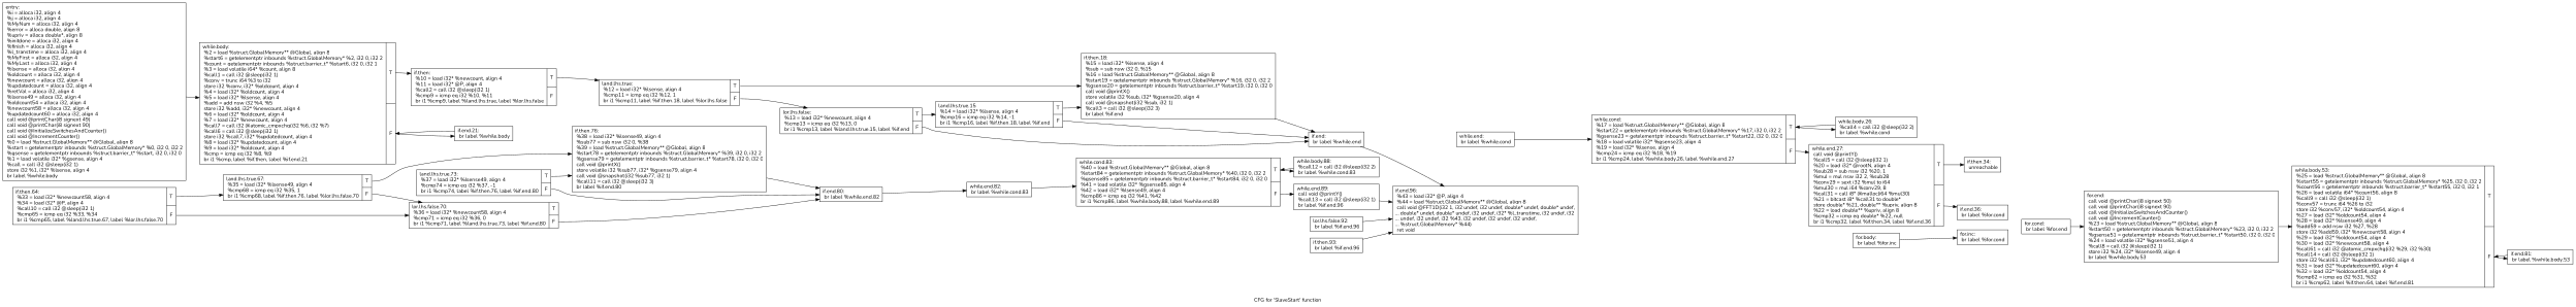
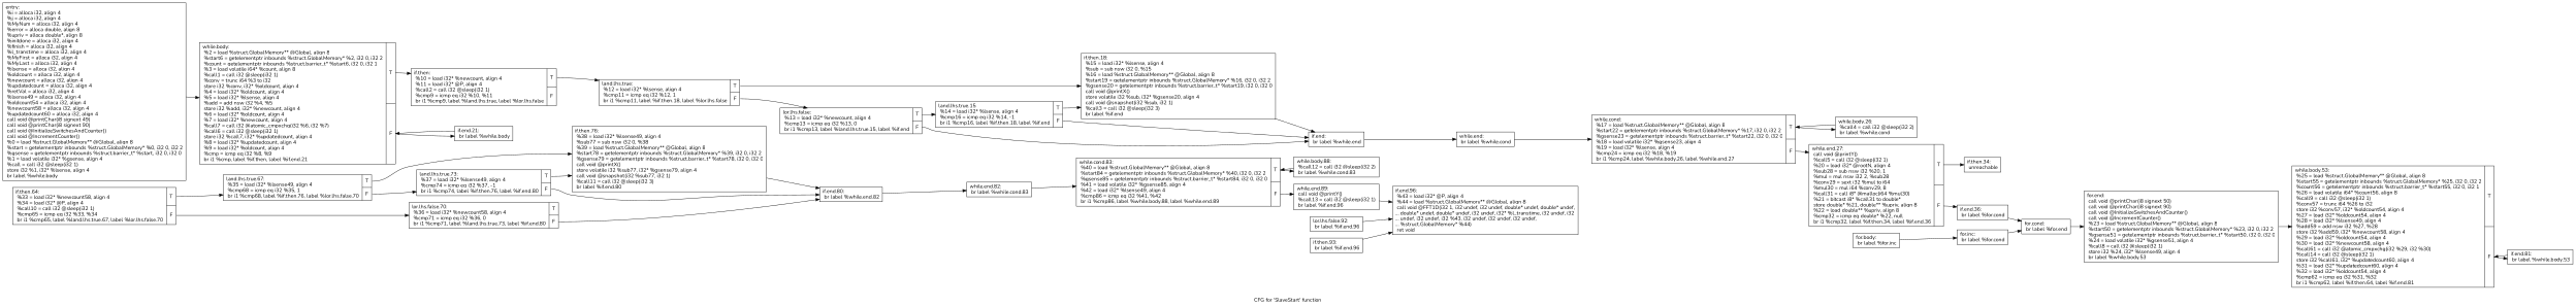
  digraph {
    fontname=Nunito
    label="CFG for 'SlaveStart' function"
    rankdir=LR
    node [fontname=Nunito shape=record]
    edge [fontname=Nunito]
    n1 [label="{entry:\l  %i = alloca i32, align 4\l  %j = alloca i32, align 4\l  %MyNum = alloca i32, align 4\l  %error = alloca double, align 8\l  %upriv = alloca double*, align 8\l  %initdone = alloca i32, align 4\l  %finish = alloca i32, align 4\l  %l_transtime = alloca i32, align 4\l  %MyFirst = alloca i32, align 4\l  %MyLast = alloca i32, align 4\l  %lsense = alloca i32, align 4\l  %oldcount = alloca i32, align 4\l  %newcount = alloca i32, align 4\l  %updatedcount = alloca i32, align 4\l  %retVal = alloca i32, align 4\l  %lsense49 = alloca i32, align 4\l  %oldcount54 = alloca i32, align 4\l  %newcount58 = alloca i32, align 4\l  %updatedcount60 = alloca i32, align 4\l  call void @printChar(i8 signext 49)\l  call void @printChar(i8 signext 90)\l  call void @InitializeSwitchesAndCounter()\l  call void @IncrementCounter()\l  %0 = load %struct.GlobalMemory** @Global, align 8\l  %start = getelementptr inbounds %struct.GlobalMemory* %0, i32 0, i32 2\l  %gsense = getelementptr inbounds %struct.barrier_t* %start, i32 0, i32 0\l  %1 = load volatile i32* %gsense, align 4\l  %call = call i32 @sleep(i32 1)\l  store i32 %1, i32* %lsense, align 4\l  br label %while.body\l}"]
    n2 [label="{while.body:                                       \l  %2 = load %struct.GlobalMemory** @Global, align 8\l  %start6 = getelementptr inbounds %struct.GlobalMemory* %2, i32 0, i32 2\l  %count = getelementptr inbounds %struct.barrier_t* %start6, i32 0, i32 1\l  %3 = load volatile i64* %count, align 8\l  %call1 = call i32 @sleep(i32 1)\l  %conv = trunc i64 %3 to i32\l  store i32 %conv, i32* %oldcount, align 4\l  %4 = load i32* %oldcount, align 4\l  %5 = load i32* %lsense, align 4\l  %add = add nsw i32 %4, %5\l  store i32 %add, i32* %newcount, align 4\l  %6 = load i32* %oldcount, align 4\l  %7 = load i32* %newcount, align 4\l  %call7 = call i32 @atomic_cmpxchg(i32 %6, i32 %7)\l  %call6 = call i32 @sleep(i32 1)\l  store i32 %call7, i32* %updatedcount, align 4\l  %8 = load i32* %updatedcount, align 4\l  %9 = load i32* %oldcount, align 4\l  %cmp = icmp eq i32 %8, %9\l  br i1 %cmp, label %if.then, label %if.end.21\l|{<s0>T|<s1>F}}"]
    n3 [label="{if.then:                                          \l  %10 = load i32* %newcount, align 4\l  %11 = load i32* @P, align 4\l  %call2 = call i32 @sleep(i32 1)\l  %cmp9 = icmp eq i32 %10, %11\l  br i1 %cmp9, label %land.lhs.true, label %lor.lhs.false\l|{<s0>T|<s1>F}}"]
    n4 [label="{if.end.21:                                        \l  br label %while.body\l}"]
    n5 [label="{land.lhs.true:                                    \l  %12 = load i32* %lsense, align 4\l  %cmp11 = icmp eq i32 %12, 1\l  br i1 %cmp11, label %if.then.18, label %lor.lhs.false\l|{<s0>T|<s1>F}}"]
    n6 [label="{lor.lhs.false:                                    \l  %13 = load i32* %newcount, align 4\l  %cmp13 = icmp eq i32 %13, 0\l  br i1 %cmp13, label %land.lhs.true.15, label %if.end\l|{<s0>T|<s1>F}}"]
    n7 [label="{if.then.18:                                       \l  %15 = load i32* %lsense, align 4\l  %sub = sub nsw i32 0, %15\l  %16 = load %struct.GlobalMemory** @Global, align 8\l  %start19 = getelementptr inbounds %struct.GlobalMemory* %16, i32 0, i32 2\l  %gsense20 = getelementptr inbounds %struct.barrier_t* %start19, i32 0, i32 0\l  call void @printX()\l  store volatile i32 %sub, i32* %gsense20, align 4\l  call void @snapshot(i32 %sub, i32 1)\l  %call3 = call i32 @sleep(i32 3)\l  br label %if.end\l}"]
    n8 [label="{land.lhs.true.15:                                 \l  %14 = load i32* %lsense, align 4\l  %cmp16 = icmp eq i32 %14, -1\l  br i1 %cmp16, label %if.then.18, label %if.end\l|{<s0>T|<s1>F}}"]
    n9 [label="{if.end:                                           \l  br label %while.end\l}"]
    n10 [label="{while.end:                                        \l  br label %while.cond\l}"]
    n11 [label="{while.cond:                                       \l  %17 = load %struct.GlobalMemory** @Global, align 8\l  %start22 = getelementptr inbounds %struct.GlobalMemory* %17, i32 0, i32 2\l  %gsense23 = getelementptr inbounds %struct.barrier_t* %start22, i32 0, i32 0\l  %18 = load volatile i32* %gsense23, align 4\l  %19 = load i32* %lsense, align 4\l  %cmp24 = icmp eq i32 %18, %19\l  br i1 %cmp24, label %while.body.26, label %while.end.27\l|{<s0>T|<s1>F}}"]
    n12 [label="{while.body.26:                                    \l  %call4 = call i32 @sleep(i32 2)\l  br label %while.cond\l}"]
    n13 [label="{while.end.27:                                     \l  call void @printY()\l  %call5 = call i32 @sleep(i32 1)\l  %20 = load i32* @rootN, align 4\l  %sub28 = sub nsw i32 %20, 1\l  %mul = mul nsw i32 2, %sub28\l  %conv29 = sext i32 %mul to i64\l  %mul30 = mul i64 %conv29, 8\l  %call31 = call i8* @malloc(i64 %mul30)\l  %21 = bitcast i8* %call31 to double*\l  store double* %21, double** %upriv, align 8\l  %22 = load double** %upriv, align 8\l  %cmp32 = icmp eq double* %22, null\l  br i1 %cmp32, label %if.then.34, label %if.end.36\l|{<s0>T|<s1>F}}"]
    n14 [label="{if.then.34:                                       \l  unreachable\l}"]
    n15 [label="{if.end.36:                                        \l  br label %for.cond\l}"]
    n16 [label="{for.cond:                                         \l  br label %for.end\l}"]
    n17 [label="{for.end:                                          \l  call void @printChar(i8 signext 50)\l  call void @printChar(i8 signext 90)\l  call void @InitializeSwitchesAndCounter()\l  call void @IncrementCounter()\l  %23 = load %struct.GlobalMemory** @Global, align 8\l  %start50 = getelementptr inbounds %struct.GlobalMemory* %23, i32 0, i32 2\l  %gsense51 = getelementptr inbounds %struct.barrier_t* %start50, i32 0, i32 0\l  %24 = load volatile i32* %gsense51, align 4\l  %call8 = call i32 @sleep(i32 1)\l  store i32 %24, i32* %lsense49, align 4\l  br label %while.body.53\l}"]
    n18 [label="{while.body.53:                                    \l  %25 = load %struct.GlobalMemory** @Global, align 8\l  %start55 = getelementptr inbounds %struct.GlobalMemory* %25, i32 0, i32 2\l  %count56 = getelementptr inbounds %struct.barrier_t* %start55, i32 0, i32 1\l  %26 = load volatile i64* %count56, align 8\l  %call9 = call i32 @sleep(i32 1)\l  %conv57 = trunc i64 %26 to i32\l  store i32 %conv57, i32* %oldcount54, align 4\l  %27 = load i32* %oldcount54, align 4\l  %28 = load i32* %lsense49, align 4\l  %add59 = add nsw i32 %27, %28\l  store i32 %add59, i32* %newcount58, align 4\l  %29 = load i32* %oldcount54, align 4\l  %30 = load i32* %newcount58, align 4\l  %call61 = call i32 @atomic_cmpxchg(i32 %29, i32 %30)\l  %call14 = call i32 @sleep(i32 1)\l  store i32 %call61, i32* %updatedcount60, align 4\l  %31 = load i32* %updatedcount60, align 4\l  %32 = load i32* %oldcount54, align 4\l  %cmp62 = icmp eq i32 %31, %32\l  br i1 %cmp62, label %if.then.64, label %if.end.81\l|{<s0>T|<s1>F}}"]
    n19 [label="{if.end.81:                                        \l  br label %while.body.53\l}"]
    n20 [label="{for.body:                                         \l  br label %for.inc\l}"]
    n21 [label="{for.inc:                                          \l  br label %for.cond\l}"]
    n22 [label="{if.then.64:                                       \l  %33 = load i32* %newcount58, align 4\l  %34 = load i32* @P, align 4\l  %call10 = call i32 @sleep(i32 1)\l  %cmp65 = icmp eq i32 %33, %34\l  br i1 %cmp65, label %land.lhs.true.67, label %lor.lhs.false.70\l|{<s0>T|<s1>F}}"]
    n23 [label="{land.lhs.true.67:                                 \l  %35 = load i32* %lsense49, align 4\l  %cmp68 = icmp eq i32 %35, 1\l  br i1 %cmp68, label %if.then.76, label %lor.lhs.false.70\l|{<s0>T|<s1>F}}"]
    n24 [label="{lor.lhs.false.70:                                 \l  %36 = load i32* %newcount58, align 4\l  %cmp71 = icmp eq i32 %36, 0\l  br i1 %cmp71, label %land.lhs.true.73, label %if.end.80\l|{<s0>T|<s1>F}}"]
    n25 [label="{if.then.76:                                       \l  %38 = load i32* %lsense49, align 4\l  %sub77 = sub nsw i32 0, %38\l  %39 = load %struct.GlobalMemory** @Global, align 8\l  %start78 = getelementptr inbounds %struct.GlobalMemory* %39, i32 0, i32 2\l  %gsense79 = getelementptr inbounds %struct.barrier_t* %start78, i32 0, i32 0\l  call void @printX()\l  store volatile i32 %sub77, i32* %gsense79, align 4\l  call void @snapshot(i32 %sub77, i32 1)\l  %call11 = call i32 @sleep(i32 3)\l  br label %if.end.80\l}"]
    n26 [label="{if.end.80:                                        \l  br label %while.end.82\l}"]
    n27 [label="{land.lhs.true.73:                                 \l  %37 = load i32* %lsense49, align 4\l  %cmp74 = icmp eq i32 %37, -1\l  br i1 %cmp74, label %if.then.76, label %if.end.80\l|{<s0>T|<s1>F}}"]
    n28 [label="{while.end.82:                                     \l  br label %while.cond.83\l}"]
    n29 [label="{while.cond.83:                                    \l  %40 = load %struct.GlobalMemory** @Global, align 8\l  %start84 = getelementptr inbounds %struct.GlobalMemory* %40, i32 0, i32 2\l  %gsense85 = getelementptr inbounds %struct.barrier_t* %start84, i32 0, i32 0\l  %41 = load volatile i32* %gsense85, align 4\l  %42 = load i32* %lsense49, align 4\l  %cmp86 = icmp eq i32 %41, %42\l  br i1 %cmp86, label %while.body.88, label %while.end.89\l|{<s0>T|<s1>F}}"]
    n30 [label="{while.body.88:                                    \l  %call12 = call i32 @sleep(i32 2)\l  br label %while.cond.83\l}"]
    n31 [label="{while.end.89:                                     \l  call void @printY()\l  %call13 = call i32 @sleep(i32 1)\l  br label %if.end.96\l}"]
    n32 [label="{if.end.96:                                        \l  %43 = load i32* @P, align 4\l  %44 = load %struct.GlobalMemory** @Global, align 8\l  call void @FFT1D(i32 1, i32 undef, i32 undef, double* undef, double* undef,\l... double* undef, double* undef, i32 undef, i32* %l_transtime, i32 undef, i32\l... undef, i32 undef, i32 %43, i32 undef, i32 undef, i32 undef,\l... %struct.GlobalMemory* %44)\l  ret void\l}"]
    n33 [label="{lor.lhs.false.92:                                 \l  br label %if.end.96\l}"]
    n34 [label="{if.then.93:                                       \l  br label %if.end.96\l}"]
    n1 -> n2
    n2 -> n3 [tailport=s0]
    n2 -> n4 [tailport=s1]
    n3 -> n5 [tailport=s0]
    n4 -> n2
    n5 -> n6 [tailport=s1]
    n5 -> n7 [tailport=s0]
    n6 -> n8 [tailport=s0]
    n6 -> n9 [tailport=s1]
    n7 -> n9
    n8 -> n7 [tailport=s0]
    n8 -> n9 [tailport=s1]
-   n9 -> n32
+   n9 -> n10
    n10 -> n11
    n11 -> n12 [tailport=s0]
    n11 -> n13 [tailport=s1]
    n12 -> n11
    n13 -> n14 [tailport=s0]
    n13 -> n15 [tailport=s1]
+   n15 -> n16
    n16 -> n17
    n17 -> n18
    n18 -> n19 [tailport=s1]
    n19 -> n18
    n20 -> n21
+   n21 -> n16
    n22 -> n23 [tailport=s0]
    n22 -> n24 [tailport=s1]
-   n23 -> n24 [tailport=s1]
+   n23 -> n27 [tailport=s1]
    n23 -> n25 [tailport=s0]
    n24 -> n26 [tailport=s1]
    n25 -> n26
    n26 -> n28
    n27 -> n25 [tailport=s0]
    n27 -> n26 [tailport=s1]
    n28 -> n29
    n29 -> n30 [tailport=s0]
    n29 -> n31 [tailport=s1]
    n30 -> n29
    n31 -> n32
    n33 -> n32
    n34 -> n32
  }
